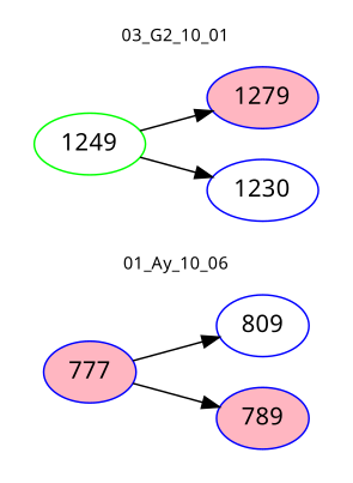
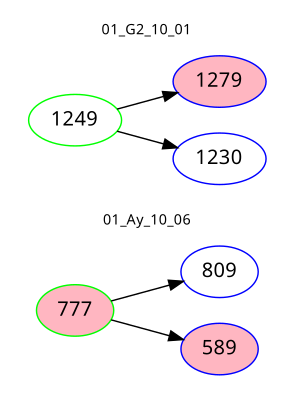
  digraph {
    fontname="Noto Sans"
    rankdir=LR
    node [color=blue fillcolor=lightpink fontname="Noto Sans" style=filled]
    edge [color=black fontname="Noto Sans"]
-   n1 [label=777]
-   n2 [label=789]
+   n1 [color=green label=777]
+   n2 [label=589]
    n3 [fillcolor=white label=809]
    n4 [color=green fillcolor=white label=1249]
    n5 [fillcolor=white label=1230]
    n6 [label=1279]
    subgraph cluster_1 {
      color=white
      fontsize=10
      label="01_Ay_10_06"
      n1
      n2
      n3
    }
    subgraph cluster_2 {
      color=white
      fontsize=10
-     label="03_G2_10_01"
+     label="01_G2_10_01"
      n4
      n5
      n6
    }
    n1 -> n2
    n1 -> n3
    n4 -> n5
    n4 -> n6
  }
